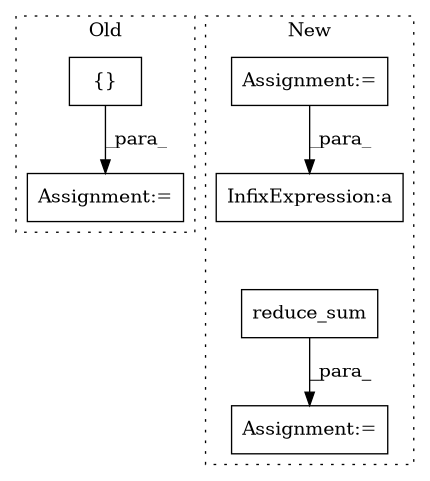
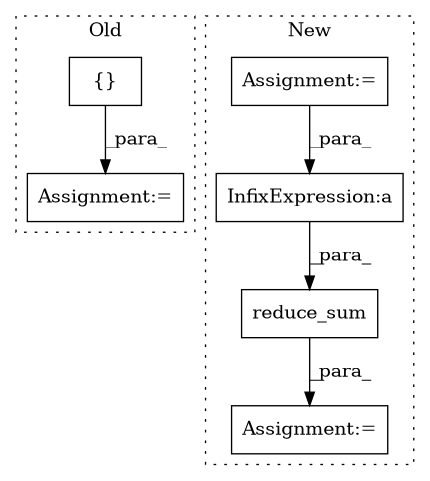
  digraph {
    fontname="DejaVu Serif"
    node [a=7 l=1 shape=box fontname="DejaVu Serif"]
    edge [fontname="DejaVu Serif"]
    n1 [a=4 l="1,1" label="{}" s="12844,12856"]
    n2 [label="Assignment:=" s=12876]
    n3 [a=32 l="11,1" label=reduce_sum s="13310,13351"]
    n4 [label="Assignment:=" s=13010]
    n5 [label="Assignment:=" s=13298]
    n6 [a=27 l=3 label="InfixExpression:a" s=13243]
    subgraph cluster_1 {
      label=Old
      style=dotted
      n1
      n2
    }
    subgraph cluster_2 {
      label=New
      style=dotted
      n3
      n4
      n5
      n6
    }
    n1 -> n2 [label=_para_]
    n3 -> n5 [label=_para_]
    n4 -> n6 [label=_para_]
+   n6 -> n3 [label=_para_]
  }
